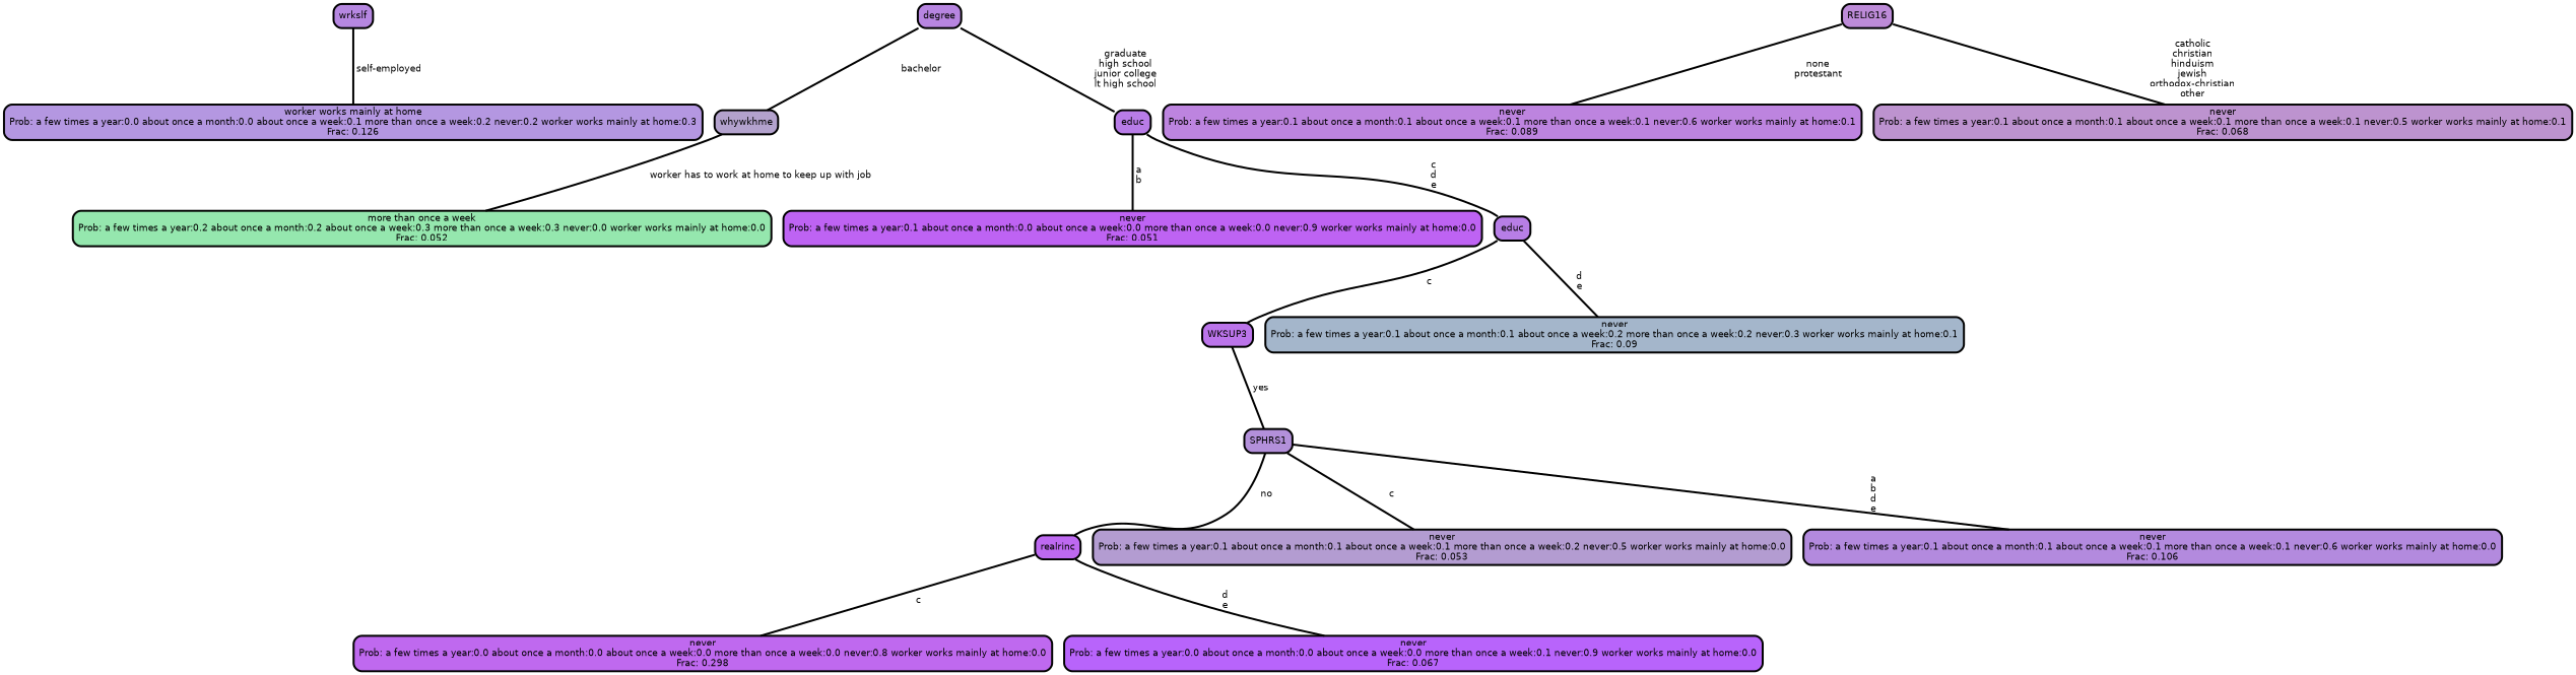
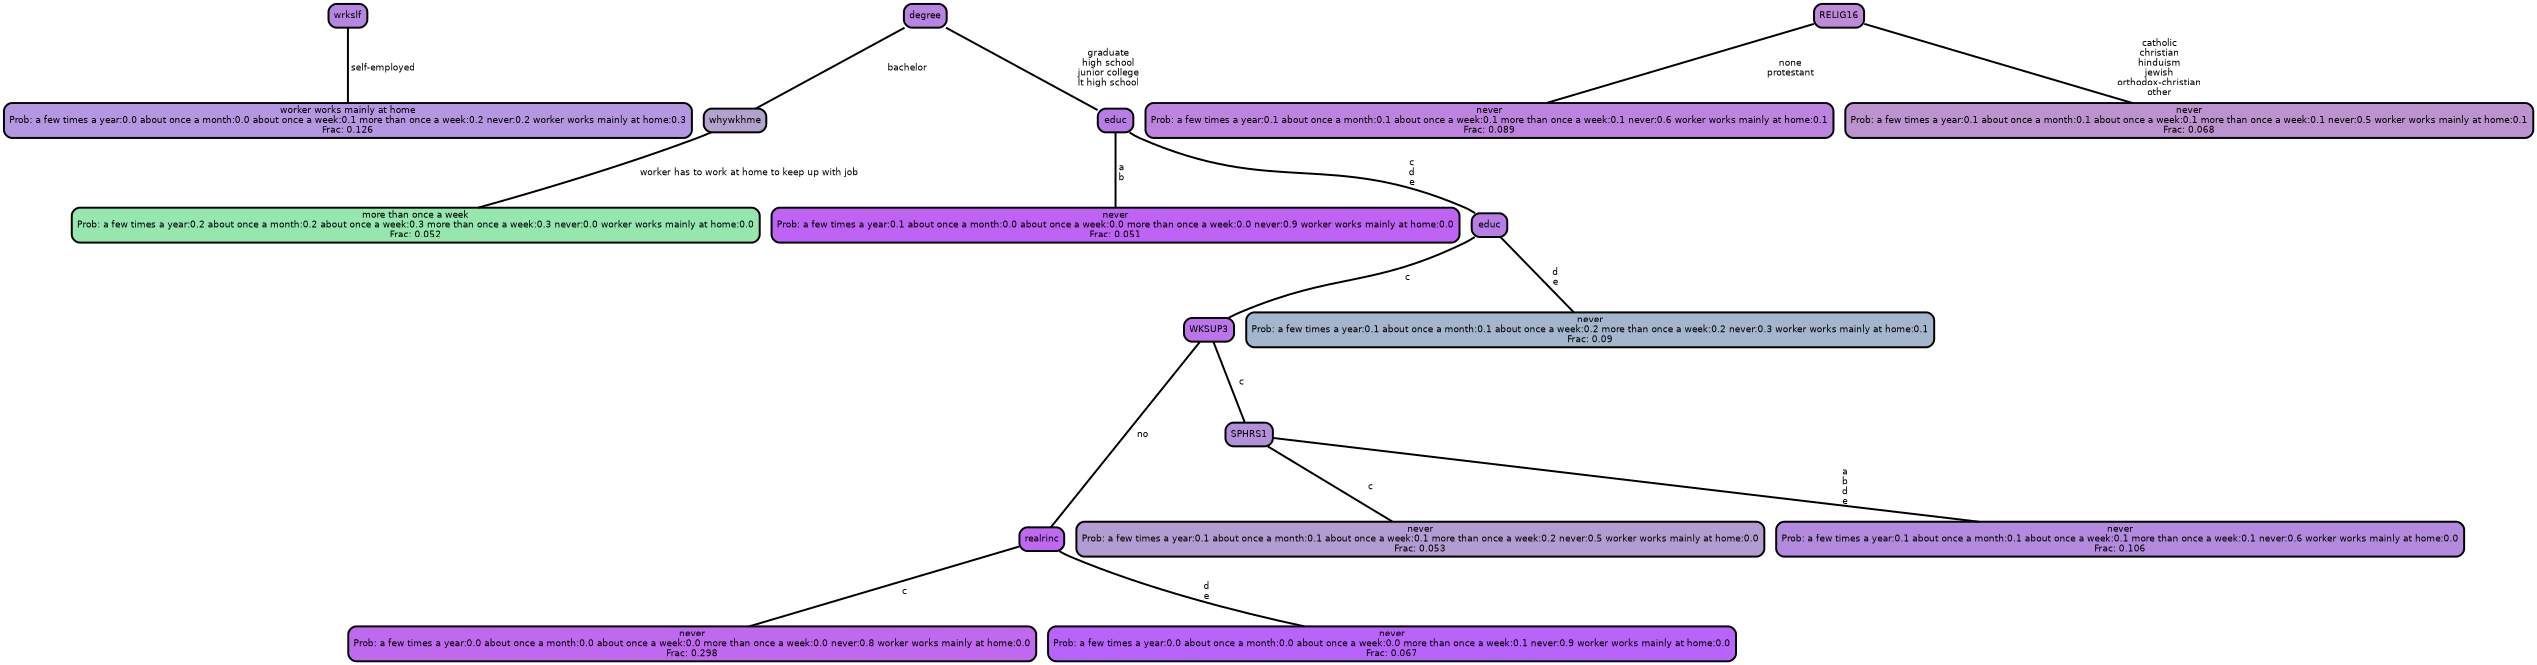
  graph {
    ranksep="0 equally"
    splines=straight
    node [color=black fontcolor=black fontname=helvetica penwidth=3 shape=box style="filled, rounded"]
    edge [color=black fontname=helvetica penwidth=3]
    n1 [fillcolor="#b497e1" label="worker works mainly at home\nProb: a few times a year:0.0 about once a month:0.0 about once a week:0.1 more than once a week:0.2 never:0.2 worker works mainly at home:0.3\nFrac: 0.126"]
    n2 [fillcolor="#b687e1" label=wrkslf]
    n3 [fillcolor="#b785e0" label=degree]
    n4 [fillcolor="#b3a2cd" label=whywkhme]
    n5 [fillcolor="#b87ce7" label=educ]
    n6 [fillcolor="#95e7ae" label="more than once a week\nProb: a few times a year:0.2 about once a month:0.2 about once a week:0.3 more than once a week:0.3 never:0.0 worker works mainly at home:0.0\nFrac: 0.052"]
    n7 [fillcolor="#bd8bd8" label=RELIG16]
    n8 [fillcolor="#bd84df" label="never\nProb: a few times a year:0.1 about once a month:0.1 about once a week:0.1 more than once a week:0.1 never:0.6 worker works mainly at home:0.1\nFrac: 0.089"]
    n9 [fillcolor="#bd93cf" label="never\nProb: a few times a year:0.1 about once a month:0.1 about once a week:0.1 more than once a week:0.1 never:0.5 worker works mainly at home:0.1\nFrac: 0.068"]
    n10 [fillcolor="#be63f3" label="never\nProb: a few times a year:0.1 about once a month:0.0 about once a week:0.0 more than once a week:0.0 never:0.9 worker works mainly at home:0.0\nFrac: 0.051"]
    n11 [fillcolor="#b77ee6" label=educ]
    n12 [fillcolor="#bb74ea" label=WKSUP3]
    n13 [fillcolor="#a4b6cb" label="never\nProb: a few times a year:0.1 about once a month:0.1 about once a week:0.2 more than once a week:0.2 never:0.3 worker works mainly at home:0.1\nFrac: 0.09"]
    n14 [fillcolor="#bf69ef" label="never\nProb: a few times a year:0.0 about once a month:0.0 about once a week:0.0 more than once a week:0.0 never:0.8 worker works mainly at home:0.0\nFrac: 0.298"]
    n15 [fillcolor="#be69f1" label=realrinc]
    n16 [fillcolor="#b864fb" label="never\nProb: a few times a year:0.0 about once a month:0.0 about once a week:0.0 more than once a week:0.1 never:0.9 worker works mainly at home:0.0\nFrac: 0.067"]
    n17 [fillcolor="#b390da" label=SPHRS1]
    n18 [fillcolor="#b39cd1" label="never\nProb: a few times a year:0.1 about once a month:0.1 about once a week:0.1 more than once a week:0.2 never:0.5 worker works mainly at home:0.0\nFrac: 0.053"]
    n19 [fillcolor="#b38ade" label="never\nProb: a few times a year:0.1 about once a month:0.1 about once a week:0.1 more than once a week:0.1 never:0.6 worker works mainly at home:0.0\nFrac: 0.106"]
    subgraph sub_1 {
      rank=same
    }
    n2 -- n1 [label=" self-employed"]
    n3 -- n4 [label=" bachelor"]
    n3 -- n5 [label=" graduate\n high school\n junior college\n lt high school"]
    n4 -- n6 [label=" worker has to work at home to keep up with job"]
    n5 -- n10 [label=" a\n b"]
    n5 -- n11 [label=" c\n d\n e"]
    n7 -- n8 [label=" none\n protestant"]
    n7 -- n9 [label=" catholic\n christian\n hinduism\n jewish\n orthodox-christian\n other"]
    n11 -- n12 [label=" c"]
    n11 -- n13 [label=" d\n e"]
-   n17 -- n15 [label=" no"]
-   n12 -- n17 [label=" yes"]
+   n12 -- n15 [label=" no"]
+   n12 -- n17 [label=" c"]
    n15 -- n14 [label=" c"]
    n15 -- n16 [label=" d\n e"]
    n17 -- n18 [label=" c"]
    n17 -- n19 [label=" a\n b\n d\n e"]
  }
